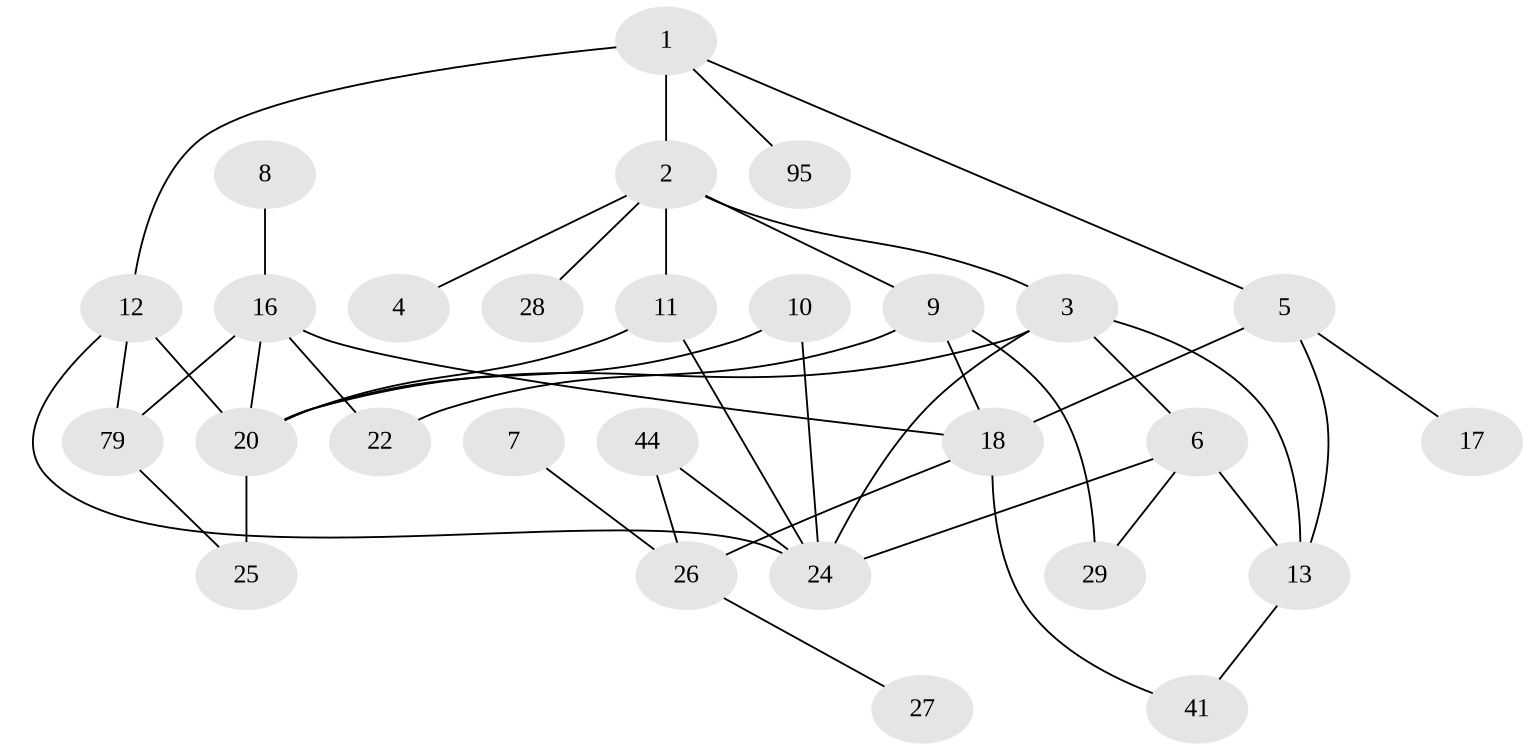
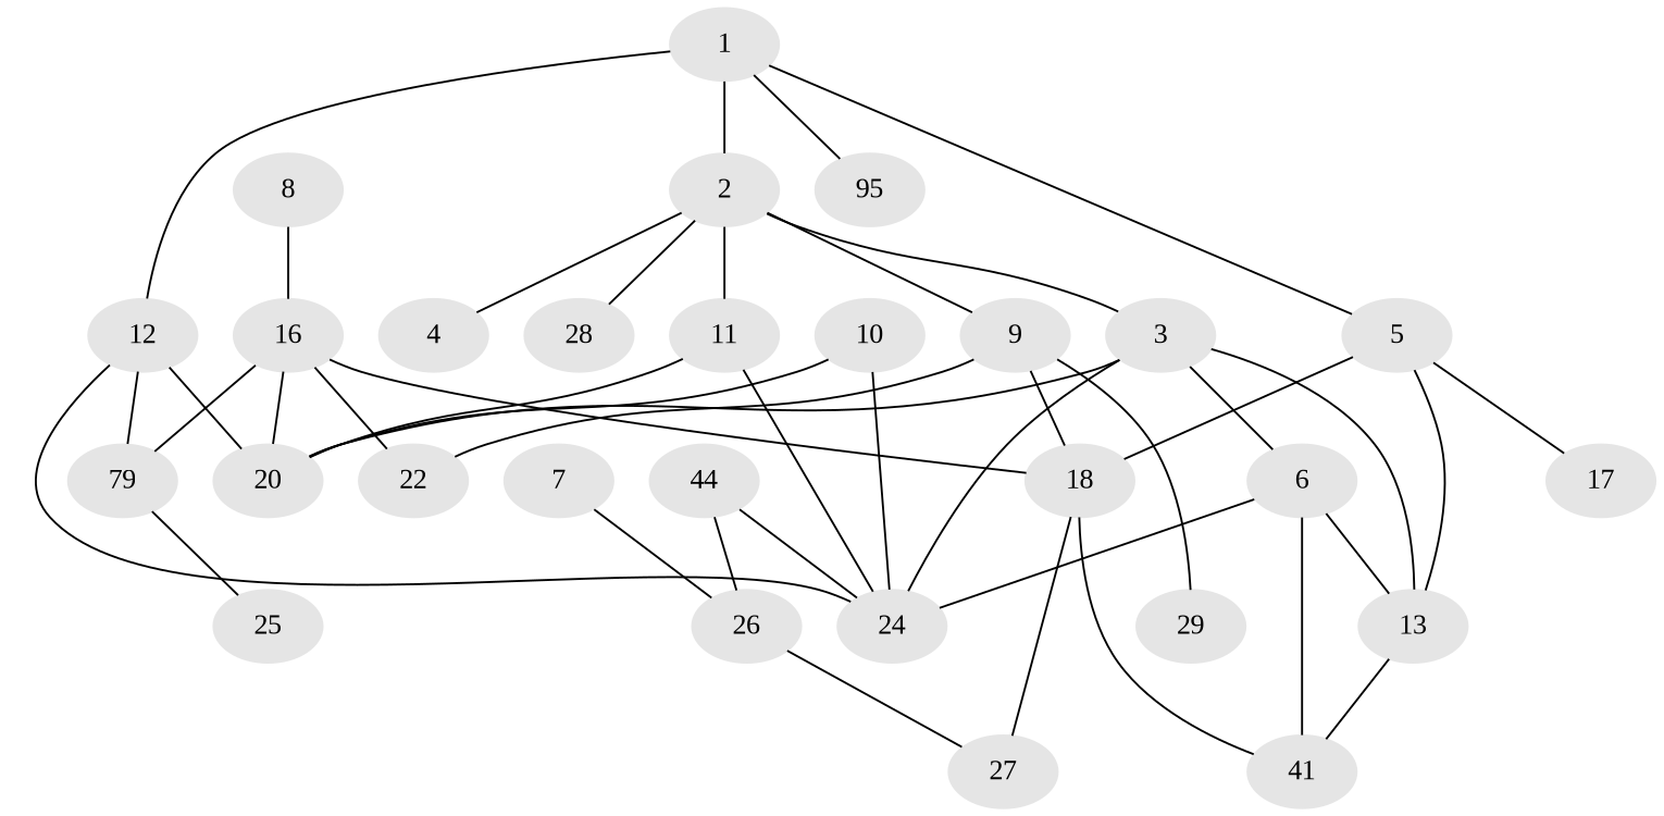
  graph {
    fontname="Liberation Serif"
    node [color=gray90 fontname="Liberation Serif" style=filled]
    edge [fontname="Liberation Serif" weight=1.0]
    1
    2
    5
    12
    n5 [label=95]
    3
    4
    9
    11
    28
    13
    17
    18
    20
    24
    n16 [label=79]
    6
    22
    29
    n20 [label=41]
    25
    26
    7
    27
    8
    16
    10
    n28 [label=44]
    1 -- 2
    1 -- 5
    1 -- 12 [weight=2.0]
    1 -- n5
    2 -- 3
    2 -- 4
    2 -- 9 [weight=2.0]
    2 -- 11
    2 -- 28
    5 -- 13
    5 -- 17
    5 -- 18
    12 -- 20
    12 -- 24
    12 -- n16
    3 -- 13
    3 -- 20
    3 -- 24
    3 -- 6
    9 -- 18
    9 -- 22
    9 -- 29
    11 -- 20
    11 -- 24
    13 -- n20
    18 -- n20
-   18 -- 26 [weight=2.0]
-   20 -- 25 [weight=2.0]
+   18 -- 27 [weight=2.0]
    n16 -- 25
    6 -- 13
    6 -- 24
-   6 -- 29
+   6 -- n20
    26 -- 27
    7 -- 26
    8 -- 16
    16 -- 18
    16 -- 20
    16 -- n16
    16 -- 22
    10 -- 20 [weight=2.0]
    10 -- 24
    n28 -- 24
    n28 -- 26
  }
